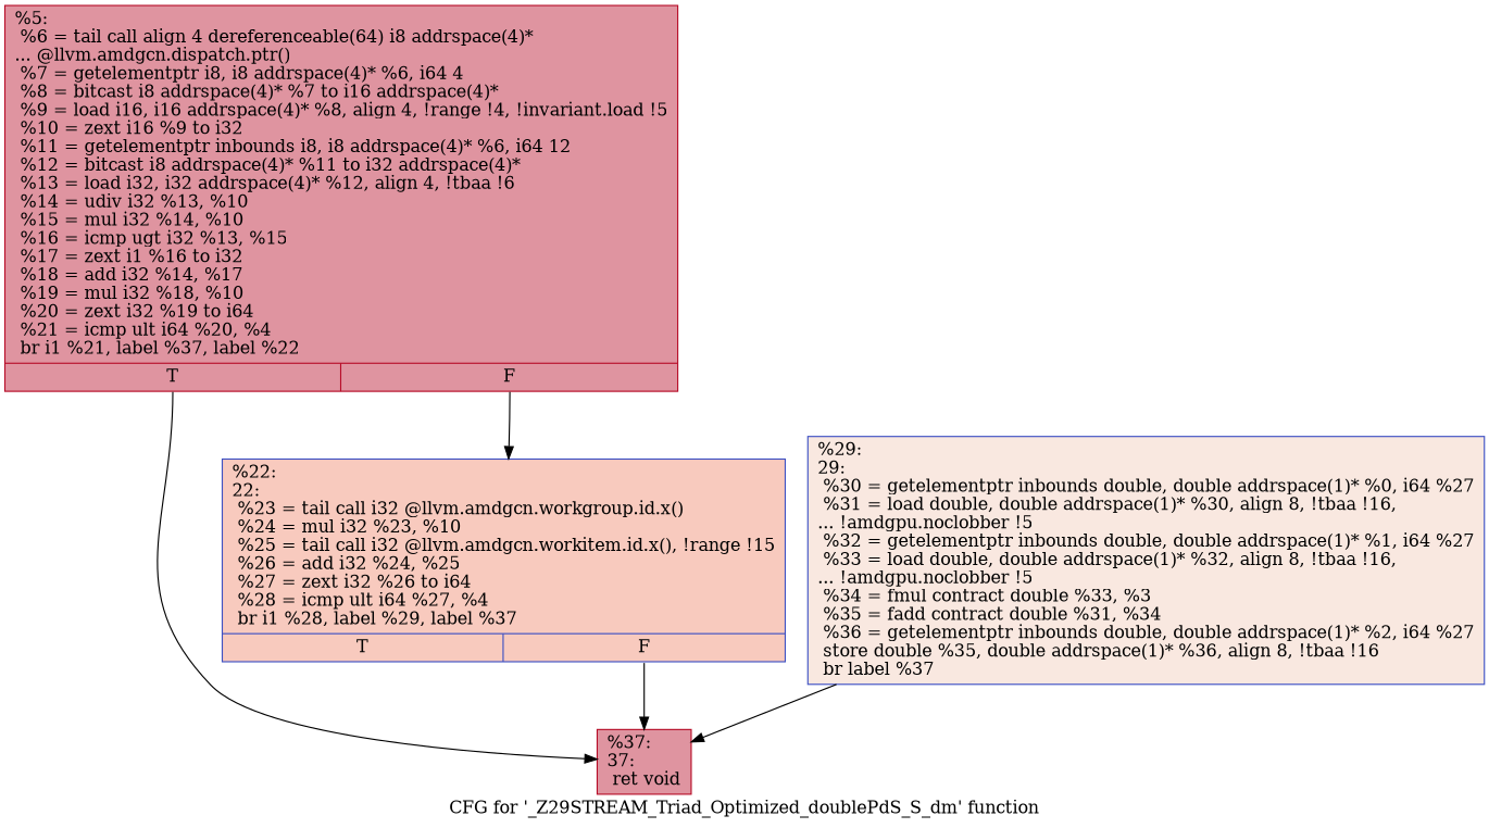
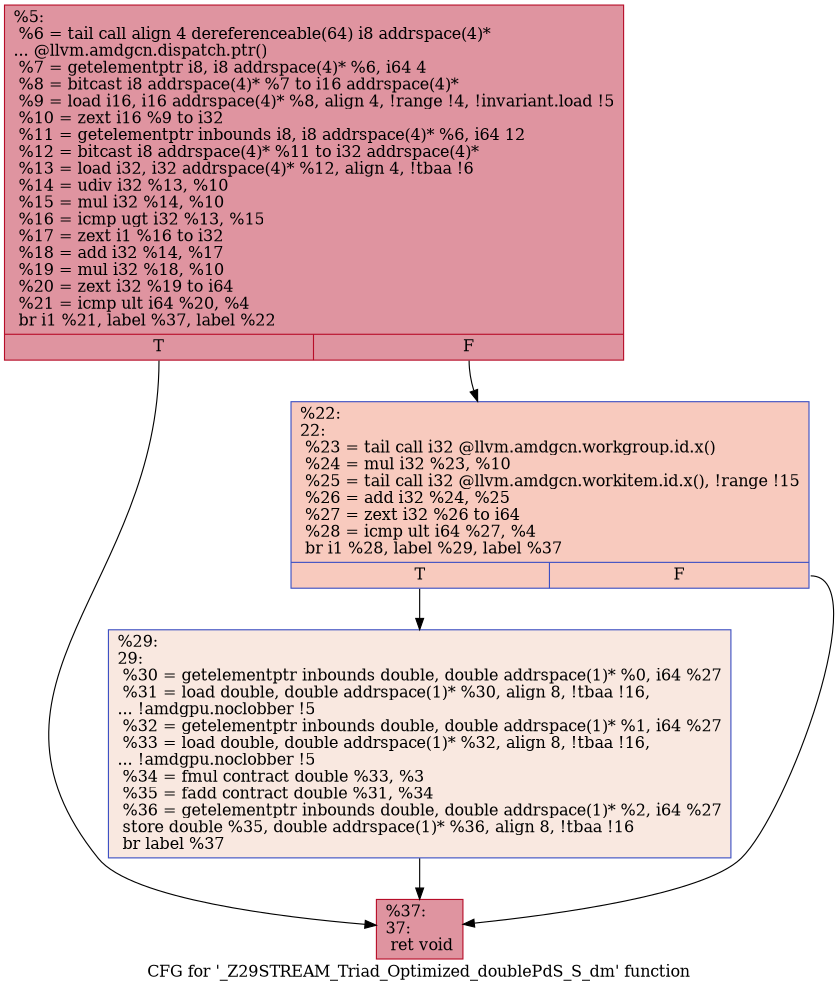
  digraph {
    label="CFG for '_Z29STREAM_Triad_Optimized_doublePdS_S_dm' function"
    node [color="#b70d28ff" fillcolor="#b70d2870" shape=record style=filled]
    edge [tailport=s0]
    n1 [label="{%5:\l  %6 = tail call align 4 dereferenceable(64) i8 addrspace(4)*\l... @llvm.amdgcn.dispatch.ptr()\l  %7 = getelementptr i8, i8 addrspace(4)* %6, i64 4\l  %8 = bitcast i8 addrspace(4)* %7 to i16 addrspace(4)*\l  %9 = load i16, i16 addrspace(4)* %8, align 4, !range !4, !invariant.load !5\l  %10 = zext i16 %9 to i32\l  %11 = getelementptr inbounds i8, i8 addrspace(4)* %6, i64 12\l  %12 = bitcast i8 addrspace(4)* %11 to i32 addrspace(4)*\l  %13 = load i32, i32 addrspace(4)* %12, align 4, !tbaa !6\l  %14 = udiv i32 %13, %10\l  %15 = mul i32 %14, %10\l  %16 = icmp ugt i32 %13, %15\l  %17 = zext i1 %16 to i32\l  %18 = add i32 %14, %17\l  %19 = mul i32 %18, %10\l  %20 = zext i32 %19 to i64\l  %21 = icmp ult i64 %20, %4\l  br i1 %21, label %37, label %22\l|{<s0>T|<s1>F}}"]
    n2 [label="{%37:\l37:                                               \l  ret void\l}"]
    n3 [color="#3d50c3ff" fillcolor="#ef886b70" label="{%22:\l22:                                               \l  %23 = tail call i32 @llvm.amdgcn.workgroup.id.x()\l  %24 = mul i32 %23, %10\l  %25 = tail call i32 @llvm.amdgcn.workitem.id.x(), !range !15\l  %26 = add i32 %24, %25\l  %27 = zext i32 %26 to i64\l  %28 = icmp ult i64 %27, %4\l  br i1 %28, label %29, label %37\l|{<s0>T|<s1>F}}"]
    n4 [color="#3d50c3ff" fillcolor="#f1ccb870" label="{%29:\l29:                                               \l  %30 = getelementptr inbounds double, double addrspace(1)* %0, i64 %27\l  %31 = load double, double addrspace(1)* %30, align 8, !tbaa !16,\l... !amdgpu.noclobber !5\l  %32 = getelementptr inbounds double, double addrspace(1)* %1, i64 %27\l  %33 = load double, double addrspace(1)* %32, align 8, !tbaa !16,\l... !amdgpu.noclobber !5\l  %34 = fmul contract double %33, %3\l  %35 = fadd contract double %31, %34\l  %36 = getelementptr inbounds double, double addrspace(1)* %2, i64 %27\l  store double %35, double addrspace(1)* %36, align 8, !tbaa !16\l  br label %37\l}"]
    n1 -> n2
    n1 -> n3 [tailport=s1]
    n3 -> n2 [tailport=s1]
+   n3 -> n4
    n4 -> n2 [tailport=""]
  }
